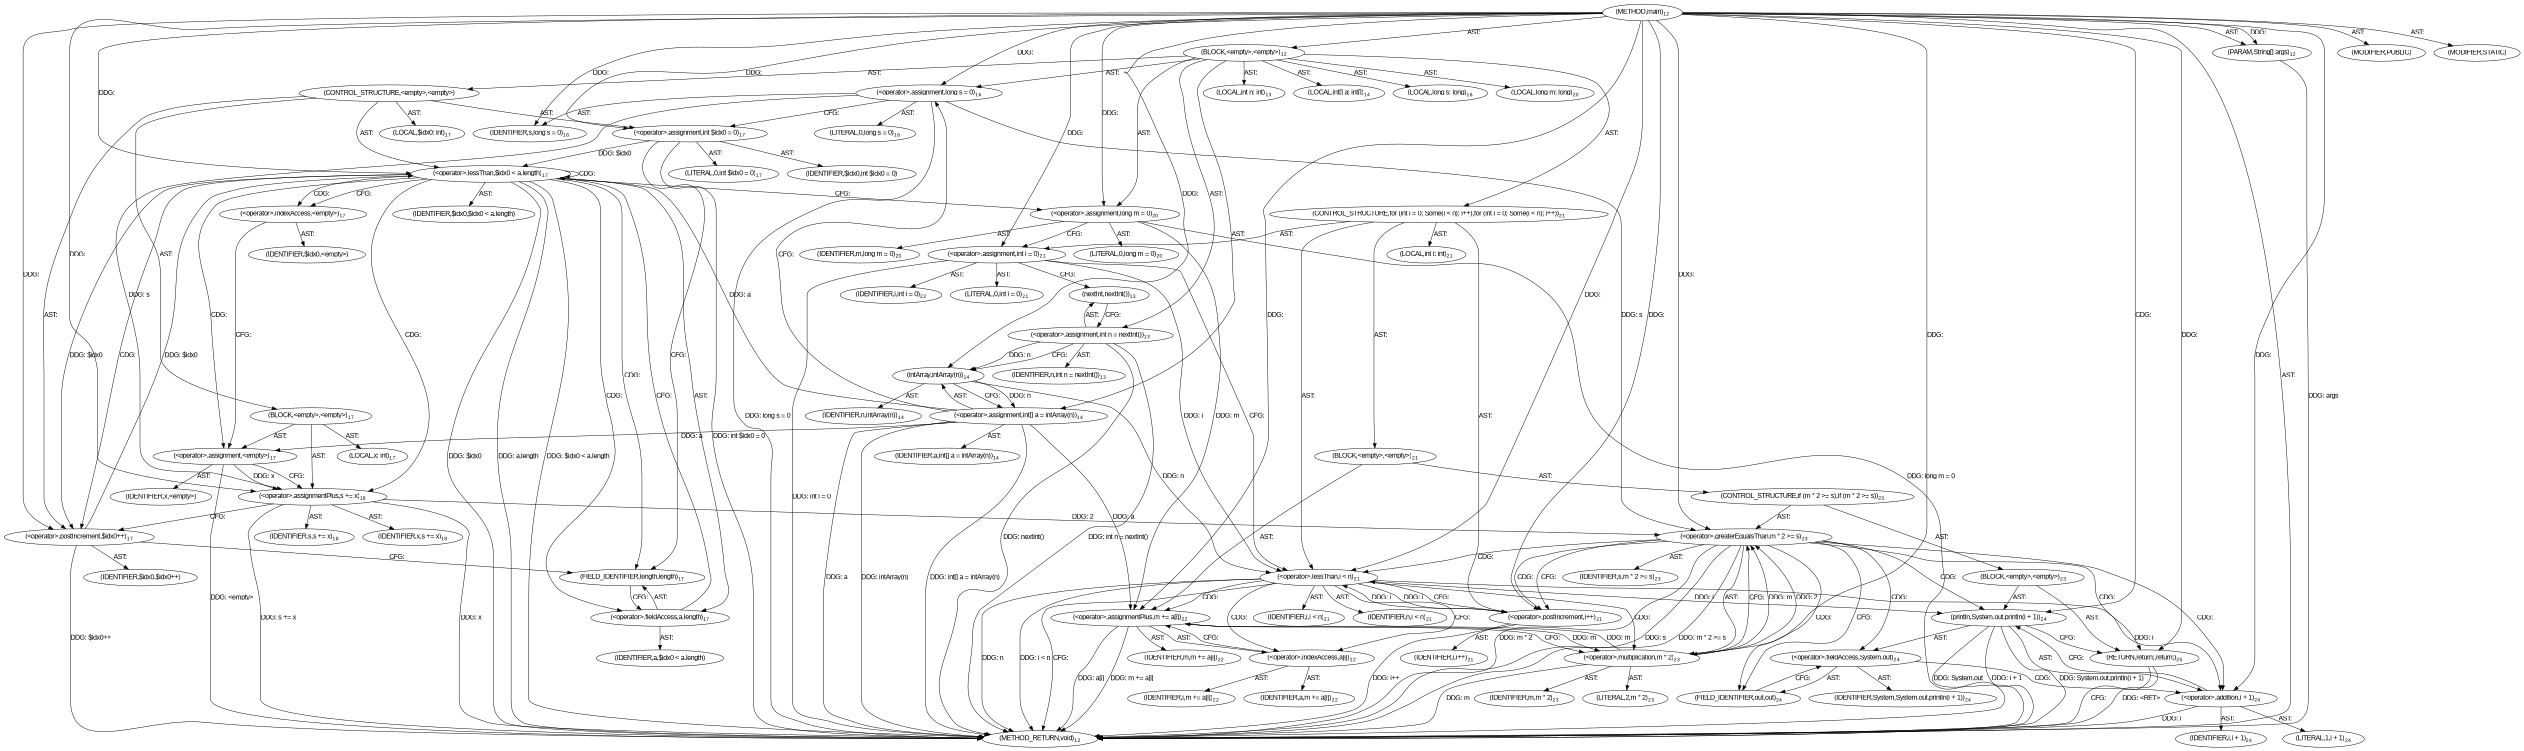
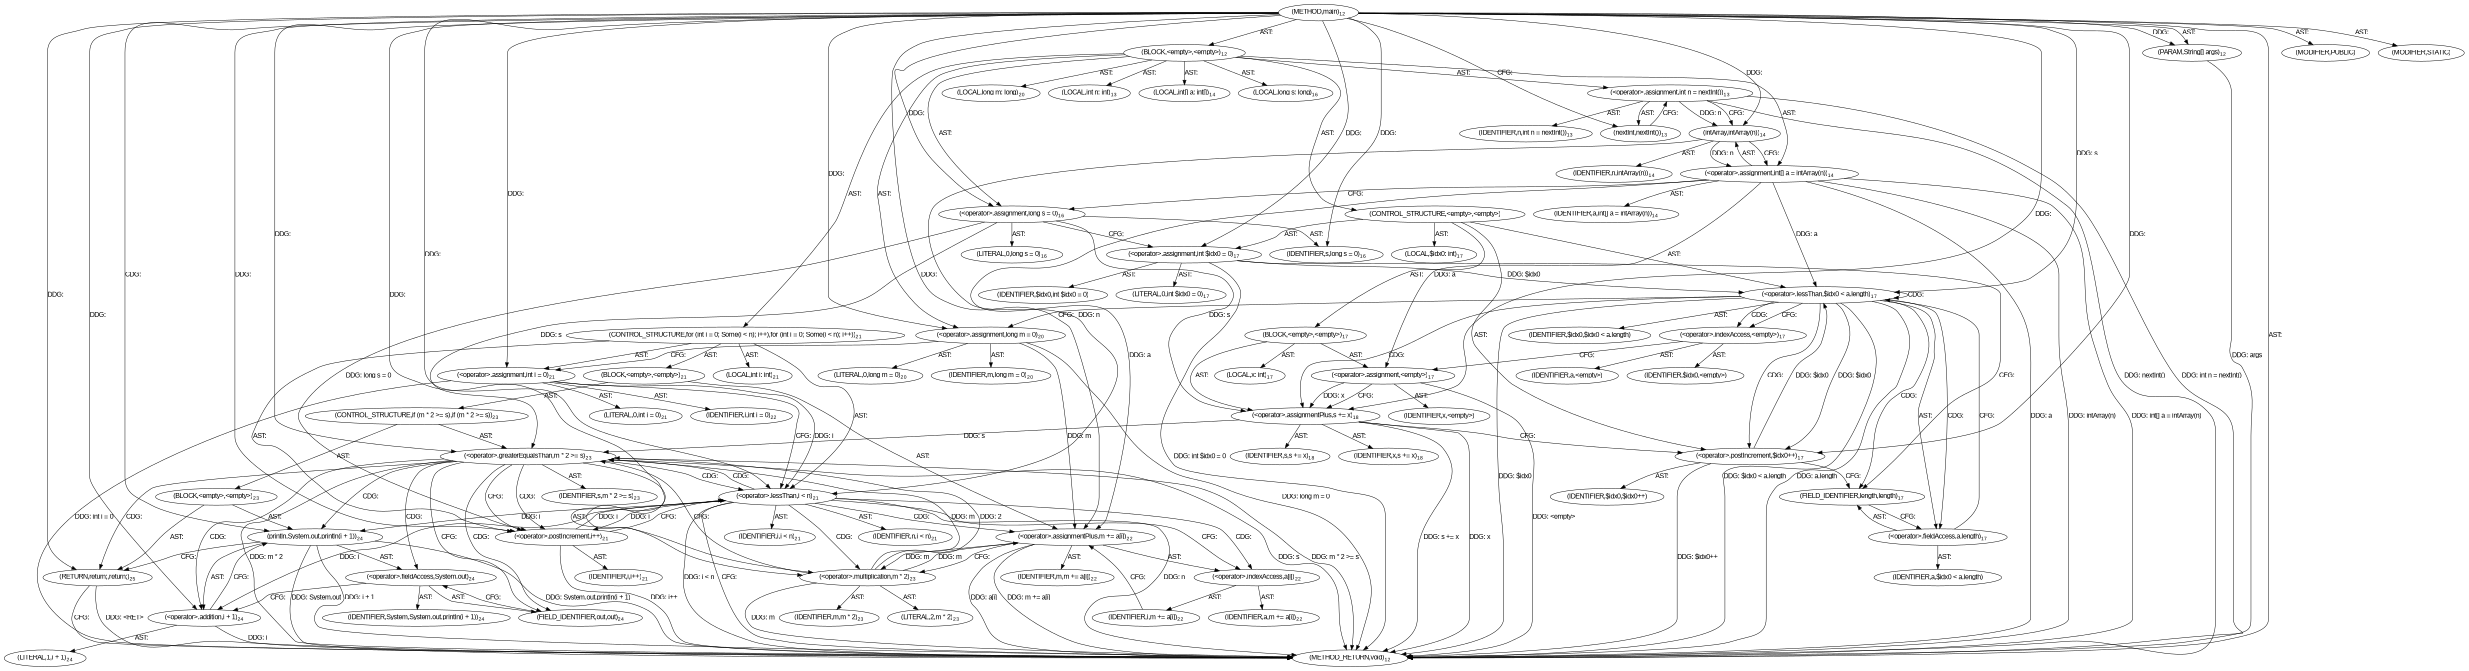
  digraph {
    fontname="Liberation Sans"
    node [fontname="Liberation Sans"]
    edge [fontname="Liberation Sans"]
    n1 [label=<(METHOD,main)<SUB>12</SUB>>]
    n2 [label=<(PARAM,String[] args)<SUB>12</SUB>>]
    n3 [label=<(BLOCK,&lt;empty&gt;,&lt;empty&gt;)<SUB>12</SUB>>]
    n4 [label=<(nextInt,nextInt())<SUB>13</SUB>>]
    n5 [label=<(intArray,intArray(n))<SUB>14</SUB>>]
    n6 [label=<(&lt;operator&gt;.assignment,long s = 0)<SUB>16</SUB>>]
    n7 [label=<(&lt;operator&gt;.assignment,int $idx0 = 0)<SUB>17</SUB>>]
    n8 [label=<(&lt;operator&gt;.lessThan,$idx0 &lt; a.length)<SUB>17</SUB>>]
    n9 [label=<(&lt;operator&gt;.postIncrement,$idx0++)<SUB>17</SUB>>]
    n10 [label=<(&lt;operator&gt;.assignmentPlus,s += x)<SUB>18</SUB>>]
    n11 [label=<(&lt;operator&gt;.assignment,long m = 0)<SUB>20</SUB>>]
    n12 [label=<(&lt;operator&gt;.assignment,int i = 0)<SUB>21</SUB>>]
    n13 [label=<(&lt;operator&gt;.lessThan,i &lt; n)<SUB>21</SUB>>]
    n14 [label=<(&lt;operator&gt;.postIncrement,i++)<SUB>21</SUB>>]
    n15 [label=<(&lt;operator&gt;.assignmentPlus,m += a[i])<SUB>22</SUB>>]
    n16 [label=<(&lt;operator&gt;.greaterEqualsThan,m * 2 &gt;= s)<SUB>23</SUB>>]
    n17 [label=<(&lt;operator&gt;.multiplication,m * 2)<SUB>23</SUB>>]
    n18 [label=<(println,System.out.println(i + 1))<SUB>24</SUB>>]
    n19 [label=<(&lt;operator&gt;.addition,i + 1)<SUB>24</SUB>>]
    n20 [label=<(RETURN,return;,return;)<SUB>25</SUB>>]
    n21 [label=<(MODIFIER,PUBLIC)>]
    n22 [label=<(MODIFIER,STATIC)>]
    n23 [label=<(METHOD_RETURN,void)<SUB>12</SUB>>]
    n24 [label=<(IDENTIFIER,s,long s = 0)<SUB>16</SUB>>]
    n25 [label=<(&lt;operator&gt;.assignment,int n = nextInt())<SUB>13</SUB>>]
    n26 [label=<(LOCAL,int n: int)<SUB>13</SUB>>]
    n27 [label=<(LOCAL,int[] a: int[])<SUB>14</SUB>>]
    n28 [label=<(&lt;operator&gt;.assignment,int[] a = intArray(n))<SUB>14</SUB>>]
    n29 [label=<(LOCAL,long s: long)<SUB>16</SUB>>]
    n30 [label=<(CONTROL_STRUCTURE,&lt;empty&gt;,&lt;empty&gt;)>]
    n31 [label=<(LOCAL,long m: long)<SUB>20</SUB>>]
    n32 [label=<(CONTROL_STRUCTURE,for (int i = 0; Some(i &lt; n); i++),for (int i = 0; Some(i &lt; n); i++))<SUB>21</SUB>>]
    n33 [label=<(IDENTIFIER,n,int n = nextInt())<SUB>13</SUB>>]
    n34 [label=<(IDENTIFIER,n,intArray(n))<SUB>14</SUB>>]
    n35 [label=<(LITERAL,0,long s = 0)<SUB>16</SUB>>]
    n36 [label=<(IDENTIFIER,$idx0,int $idx0 = 0)>]
    n37 [label=<(LITERAL,0,int $idx0 = 0)<SUB>17</SUB>>]
    n38 [label=<(FIELD_IDENTIFIER,length,length)<SUB>17</SUB>>]
    n39 [label=<(&lt;operator&gt;.assignment,&lt;empty&gt;)<SUB>17</SUB>>]
    n40 [label=<(IDENTIFIER,$idx0,$idx0 &lt; a.length)>]
    n41 [label=<(&lt;operator&gt;.fieldAccess,a.length)<SUB>17</SUB>>]
    n42 [label=<(&lt;operator&gt;.indexAccess,&lt;empty&gt;)<SUB>17</SUB>>]
    n43 [label=<(IDENTIFIER,$idx0,$idx0++)>]
    n44 [label=<(IDENTIFIER,s,s += x)<SUB>18</SUB>>]
    n45 [label=<(IDENTIFIER,x,s += x)<SUB>18</SUB>>]
    n46 [label=<(IDENTIFIER,m,long m = 0)<SUB>20</SUB>>]
    n47 [label=<(LITERAL,0,long m = 0)<SUB>20</SUB>>]
    n48 [label=<(IDENTIFIER,i,int i = 0)<SUB>22</SUB>>]
    n49 [label=<(LITERAL,0,int i = 0)<SUB>21</SUB>>]
    n50 [label=<(IDENTIFIER,i,i &lt; n)<SUB>21</SUB>>]
    n51 [label=<(IDENTIFIER,n,i &lt; n)<SUB>21</SUB>>]
    n52 [label=<(&lt;operator&gt;.indexAccess,a[i])<SUB>22</SUB>>]
    n53 [label=<(IDENTIFIER,i,i++)<SUB>21</SUB>>]
    n54 [label=<(IDENTIFIER,m,m += a[i])<SUB>22</SUB>>]
    n55 [label=<(IDENTIFIER,s,m * 2 &gt;= s)<SUB>23</SUB>>]
    n56 [label=<(&lt;operator&gt;.fieldAccess,System.out)<SUB>24</SUB>>]
    n57 [label=<(FIELD_IDENTIFIER,out,out)<SUB>24</SUB>>]
    n58 [label=<(IDENTIFIER,m,m * 2)<SUB>23</SUB>>]
    n59 [label=<(LITERAL,2,m * 2)<SUB>23</SUB>>]
-   n60 [label=<(IDENTIFIER,i,i + 1)<SUB>24</SUB>>]
    n61 [label=<(LITERAL,1,i + 1)<SUB>24</SUB>>]
    n62 [label=<(IDENTIFIER,a,int[] a = intArray(n))<SUB>14</SUB>>]
    n63 [label=<(LOCAL,$idx0: int)<SUB>17</SUB>>]
    n64 [label=<(BLOCK,&lt;empty&gt;,&lt;empty&gt;)<SUB>17</SUB>>]
    n65 [label=<(LOCAL,int i: int)<SUB>21</SUB>>]
    n66 [label=<(BLOCK,&lt;empty&gt;,&lt;empty&gt;)<SUB>21</SUB>>]
    n67 [label=<(IDENTIFIER,x,&lt;empty&gt;)>]
    n68 [label=<(LOCAL,x: int)<SUB>17</SUB>>]
    n69 [label=<(IDENTIFIER,a,$idx0 &lt; a.length)>]
+   n70 [label=<(IDENTIFIER,a,&lt;empty&gt;)>]
    n71 [label=<(IDENTIFIER,$idx0,&lt;empty&gt;)>]
    n72 [label=<(CONTROL_STRUCTURE,if (m * 2 &gt;= s),if (m * 2 &gt;= s))<SUB>23</SUB>>]
    n73 [label=<(IDENTIFIER,a,m += a[i])<SUB>22</SUB>>]
    n74 [label=<(IDENTIFIER,i,m += a[i])<SUB>22</SUB>>]
    n75 [label=<(BLOCK,&lt;empty&gt;,&lt;empty&gt;)<SUB>23</SUB>>]
    n76 [label=<(IDENTIFIER,System,System.out.println(i + 1))<SUB>24</SUB>>]
    n1 -> n2 [label="AST: "]
    n1 -> n2 [label="DDG: "]
    n1 -> n3 [label="AST: "]
-   n12 -> n4 [label="CFG: "]
+   n1 -> n4 [label="CFG: "]
    n1 -> n5 [label="DDG: "]
    n1 -> n6 [label="DDG: "]
    n1 -> n7 [label="DDG: "]
-   n1 -> n8 [label="DDG: "]
+   n1 -> n8 [label="DDG: s"]
    n1 -> n9 [label="DDG: "]
    n1 -> n10 [label="DDG: "]
    n1 -> n11 [label="DDG: "]
    n1 -> n12 [label="DDG: "]
    n1 -> n13 [label="DDG: "]
    n1 -> n14 [label="DDG: "]
    n1 -> n15 [label="DDG: "]
    n1 -> n16 [label="DDG: "]
    n1 -> n17 [label="DDG: "]
    n1 -> n18 [label="CDG: "]
    n1 -> n19 [label="DDG: "]
    n1 -> n20 [label="DDG: "]
    n1 -> n21 [label="AST: "]
    n1 -> n22 [label="AST: "]
    n1 -> n23 [label="AST: "]
    n1 -> n24 [label="DDG: "]
    n2 -> n23 [label="DDG: args"]
    n3 -> n6 [label="AST: "]
    n3 -> n11 [label="AST: "]
    n3 -> n25 [label="AST: "]
    n3 -> n26 [label="AST: "]
    n3 -> n27 [label="AST: "]
    n3 -> n28 [label="AST: "]
    n3 -> n29 [label="AST: "]
    n3 -> n30 [label="AST: "]
    n3 -> n31 [label="AST: "]
    n3 -> n32 [label="AST: "]
    n4 -> n25 [label="CFG: "]
    n5 -> n13 [label="DDG: n"]
    n5 -> n28 [label="CFG: "]
    n5 -> n28 [label="DDG: n"]
    n5 -> n34 [label="AST: "]
    n6 -> n7 [label="CFG: "]
    n6 -> n10 [label="DDG: s"]
    n6 -> n16 [label="DDG: s"]
-   n6 -> n23 [label="DDG: long s = 0"]
+   n6 -> n14 [label="DDG: long s = 0"]
    n6 -> n24 [label="AST: "]
    n6 -> n35 [label="AST: "]
    n7 -> n8 [label="DDG: $idx0"]
    n7 -> n23 [label="DDG: int $idx0 = 0"]
    n7 -> n36 [label="AST: "]
    n7 -> n37 [label="AST: "]
    n7 -> n38 [label="CFG: "]
    n8 -> n8 [label="CDG: "]
    n8 -> n9 [label="DDG: $idx0"]
    n8 -> n9 [label="CDG: "]
    n8 -> n10 [label="CDG: "]
    n8 -> n11 [label="CFG: "]
    n8 -> n23 [label="DDG: $idx0"]
    n8 -> n23 [label="DDG: a.length"]
    n8 -> n23 [label="DDG: $idx0 &lt; a.length"]
    n8 -> n38 [label="CDG: "]
-   n8 -> n39 [label="CDG: "]
    n8 -> n40 [label="AST: "]
    n8 -> n41 [label="AST: "]
    n8 -> n41 [label="CDG: "]
    n8 -> n42 [label="CFG: "]
    n8 -> n42 [label="CDG: "]
    n9 -> n8 [label="DDG: $idx0"]
    n9 -> n23 [label="DDG: $idx0++"]
    n9 -> n38 [label="CFG: "]
    n9 -> n43 [label="AST: "]
    n10 -> n9 [label="CFG: "]
-   n10 -> n16 [label="DDG: 2"]
+   n10 -> n16 [label="DDG: s"]
    n10 -> n23 [label="DDG: x"]
    n10 -> n23 [label="DDG: s += x"]
    n10 -> n44 [label="AST: "]
    n10 -> n45 [label="AST: "]
    n11 -> n12 [label="CFG: "]
    n11 -> n15 [label="DDG: m"]
    n11 -> n23 [label="DDG: long m = 0"]
    n11 -> n46 [label="AST: "]
    n11 -> n47 [label="AST: "]
    n12 -> n13 [label="CFG: "]
    n12 -> n13 [label="DDG: i"]
    n12 -> n23 [label="DDG: int i = 0"]
    n12 -> n48 [label="AST: "]
    n12 -> n49 [label="AST: "]
    n13 -> n14 [label="DDG: i"]
    n13 -> n15 [label="CDG: "]
+   n13 -> n16 [label="CDG: "]
    n13 -> n17 [label="CDG: "]
    n13 -> n18 [label="DDG: i"]
    n13 -> n19 [label="DDG: i"]
    n13 -> n23 [label="CFG: "]
    n13 -> n23 [label="DDG: n"]
    n13 -> n23 [label="DDG: i &lt; n"]
    n13 -> n50 [label="AST: "]
    n13 -> n51 [label="AST: "]
    n13 -> n52 [label="CFG: "]
    n13 -> n52 [label="CDG: "]
    n14 -> n13 [label="CFG: "]
    n14 -> n13 [label="DDG: i"]
    n14 -> n23 [label="DDG: i++"]
    n14 -> n53 [label="AST: "]
    n15 -> n17 [label="CFG: "]
    n15 -> n17 [label="DDG: m"]
    n15 -> n23 [label="DDG: a[i]"]
    n15 -> n23 [label="DDG: m += a[i]"]
    n15 -> n52 [label="AST: "]
    n15 -> n54 [label="AST: "]
    n16 -> n13 [label="CDG: "]
    n16 -> n14 [label="CFG: "]
    n16 -> n14 [label="CDG: "]
    n16 -> n17 [label="AST: "]
    n16 -> n18 [label="CDG: "]
    n16 -> n19 [label="CDG: "]
    n16 -> n20 [label="CDG: "]
    n16 -> n23 [label="DDG: m * 2"]
    n16 -> n23 [label="DDG: s"]
    n16 -> n23 [label="DDG: m * 2 &gt;= s"]
    n16 -> n55 [label="AST: "]
    n16 -> n56 [label="CDG: "]
    n16 -> n57 [label="CFG: "]
    n16 -> n57 [label="CDG: "]
    n17 -> n15 [label="DDG: m"]
    n17 -> n16 [label="CFG: "]
    n17 -> n16 [label="DDG: m"]
    n17 -> n16 [label="DDG: 2"]
    n17 -> n23 [label="DDG: m"]
    n17 -> n58 [label="AST: "]
    n17 -> n59 [label="AST: "]
    n18 -> n19 [label="AST: "]
    n18 -> n20 [label="CFG: "]
    n18 -> n23 [label="DDG: System.out"]
    n18 -> n23 [label="DDG: i + 1"]
    n18 -> n23 [label="DDG: System.out.println(i + 1)"]
    n18 -> n56 [label="AST: "]
    n19 -> n18 [label="CFG: "]
    n19 -> n23 [label="DDG: i"]
-   n19 -> n60 [label="AST: "]
    n19 -> n61 [label="AST: "]
    n20 -> n23 [label="CFG: "]
    n20 -> n23 [label="DDG: &lt;RET&gt;"]
    n25 -> n4 [label="AST: "]
    n25 -> n5 [label="CFG: "]
    n25 -> n5 [label="DDG: n"]
    n25 -> n23 [label="DDG: nextInt()"]
    n25 -> n23 [label="DDG: int n = nextInt()"]
    n25 -> n33 [label="AST: "]
    n28 -> n5 [label="AST: "]
    n28 -> n6 [label="CFG: "]
    n28 -> n8 [label="DDG: a"]
    n28 -> n15 [label="DDG: a"]
    n28 -> n23 [label="DDG: a"]
    n28 -> n23 [label="DDG: intArray(n)"]
    n28 -> n23 [label="DDG: int[] a = intArray(n)"]
    n28 -> n39 [label="DDG: a"]
    n28 -> n62 [label="AST: "]
    n30 -> n7 [label="AST: "]
    n30 -> n8 [label="AST: "]
    n30 -> n9 [label="AST: "]
    n30 -> n63 [label="AST: "]
    n30 -> n64 [label="AST: "]
    n32 -> n12 [label="AST: "]
    n32 -> n13 [label="AST: "]
    n32 -> n14 [label="AST: "]
    n32 -> n65 [label="AST: "]
    n32 -> n66 [label="AST: "]
    n38 -> n41 [label="CFG: "]
    n39 -> n10 [label="CFG: "]
    n39 -> n10 [label="DDG: x"]
    n39 -> n23 [label="DDG: &lt;empty&gt;"]
    n39 -> n67 [label="AST: "]
    n41 -> n8 [label="CFG: "]
    n41 -> n38 [label="AST: "]
    n41 -> n69 [label="AST: "]
    n42 -> n39 [label="CFG: "]
+   n42 -> n70 [label="AST: "]
    n42 -> n71 [label="AST: "]
-   n52 -> n15 [label="CFG: "]
+   n74 -> n15 [label="CFG: "]
    n52 -> n73 [label="AST: "]
    n52 -> n74 [label="AST: "]
-   n56 -> n19 [label="CDG: "]
+   n56 -> n19 [label="CFG: "]
    n56 -> n57 [label="AST: "]
    n56 -> n76 [label="AST: "]
    n57 -> n56 [label="CFG: "]
    n64 -> n10 [label="AST: "]
    n64 -> n39 [label="AST: "]
    n64 -> n68 [label="AST: "]
    n66 -> n15 [label="AST: "]
    n66 -> n72 [label="AST: "]
    n72 -> n16 [label="AST: "]
    n72 -> n75 [label="AST: "]
    n75 -> n18 [label="AST: "]
    n75 -> n20 [label="AST: "]
  }
